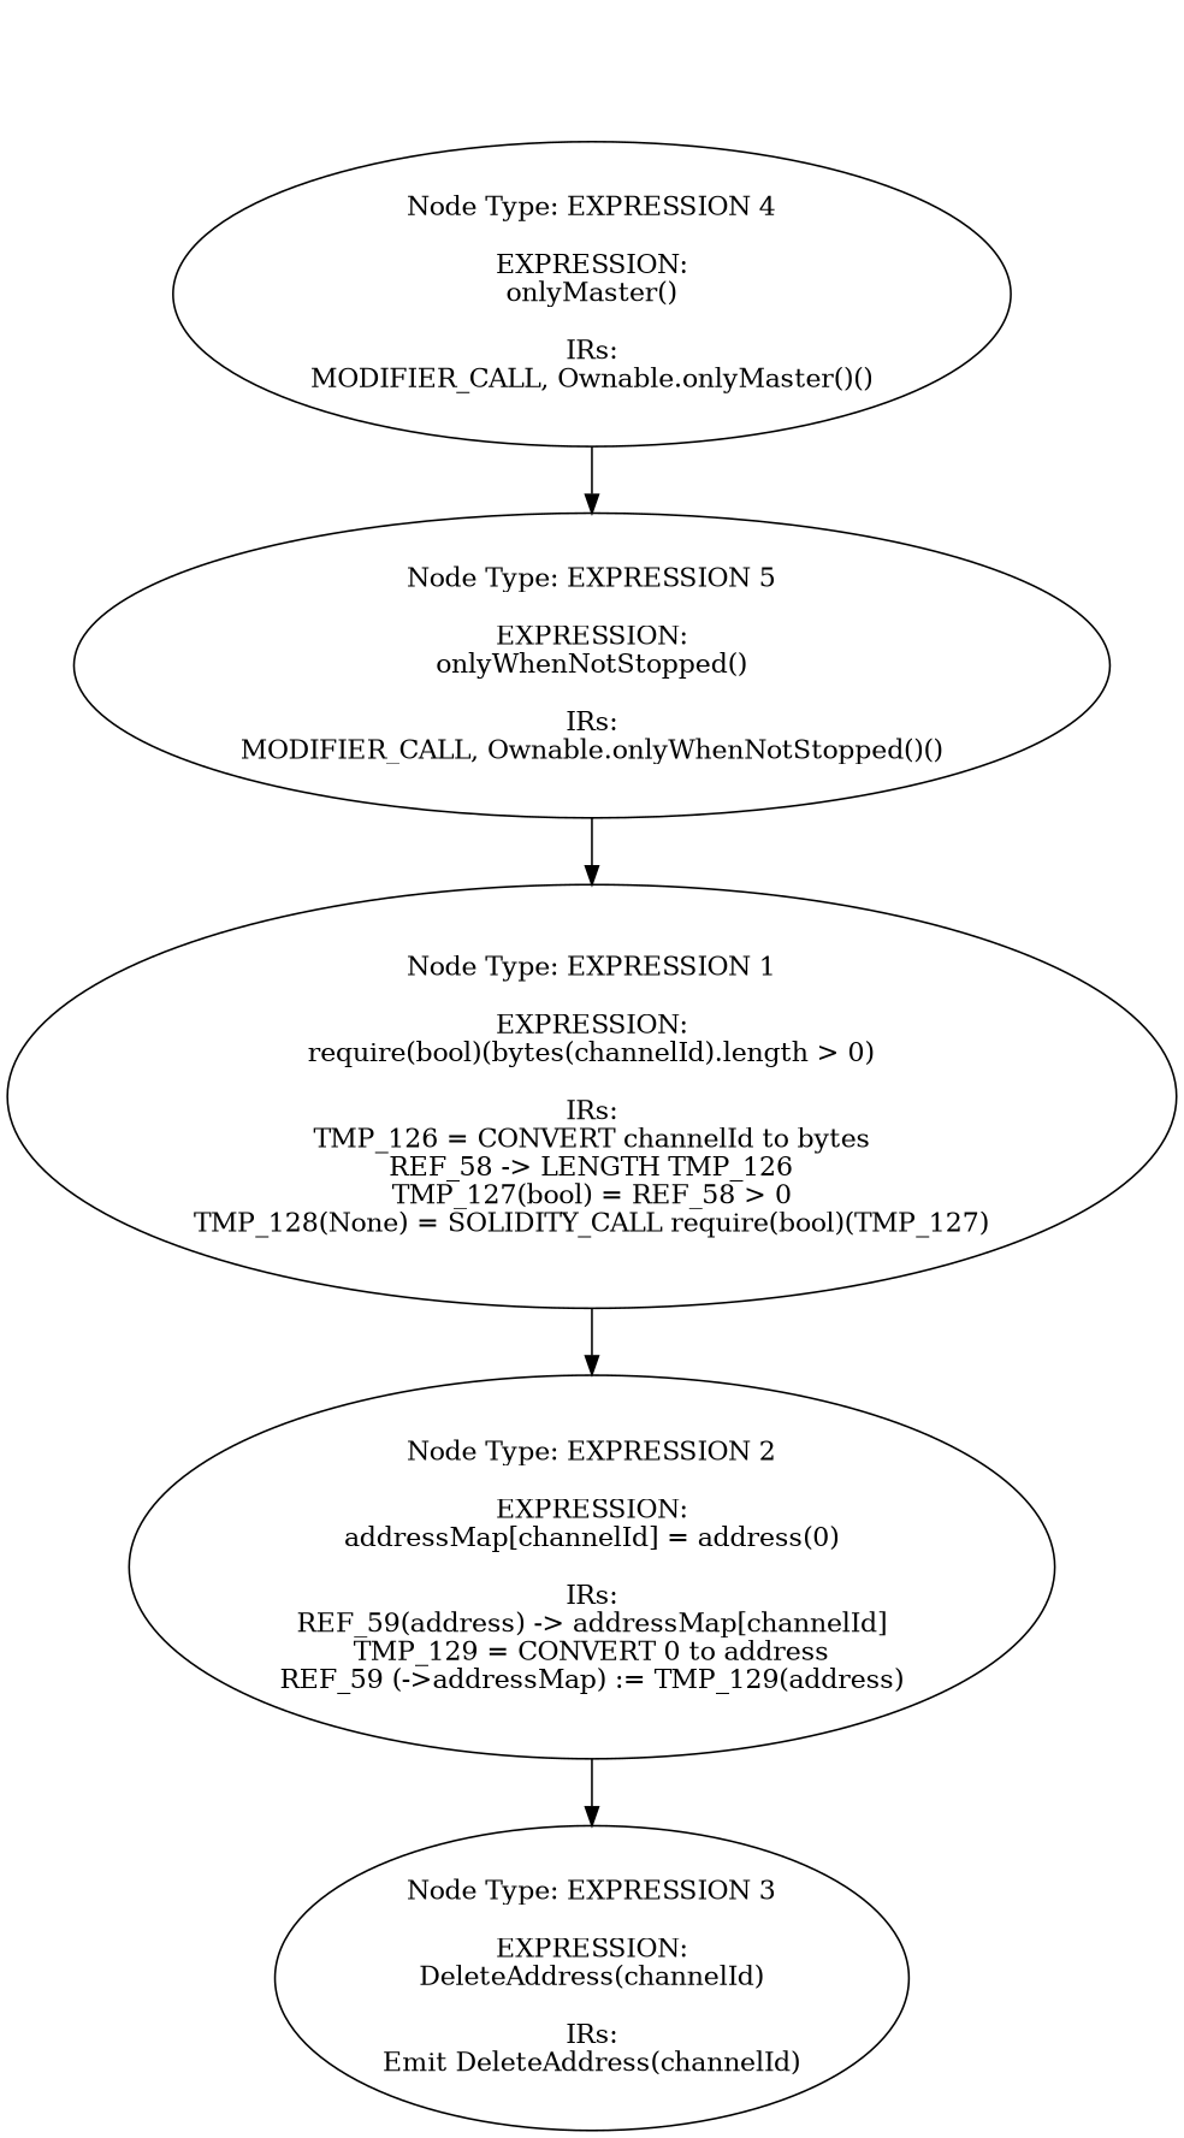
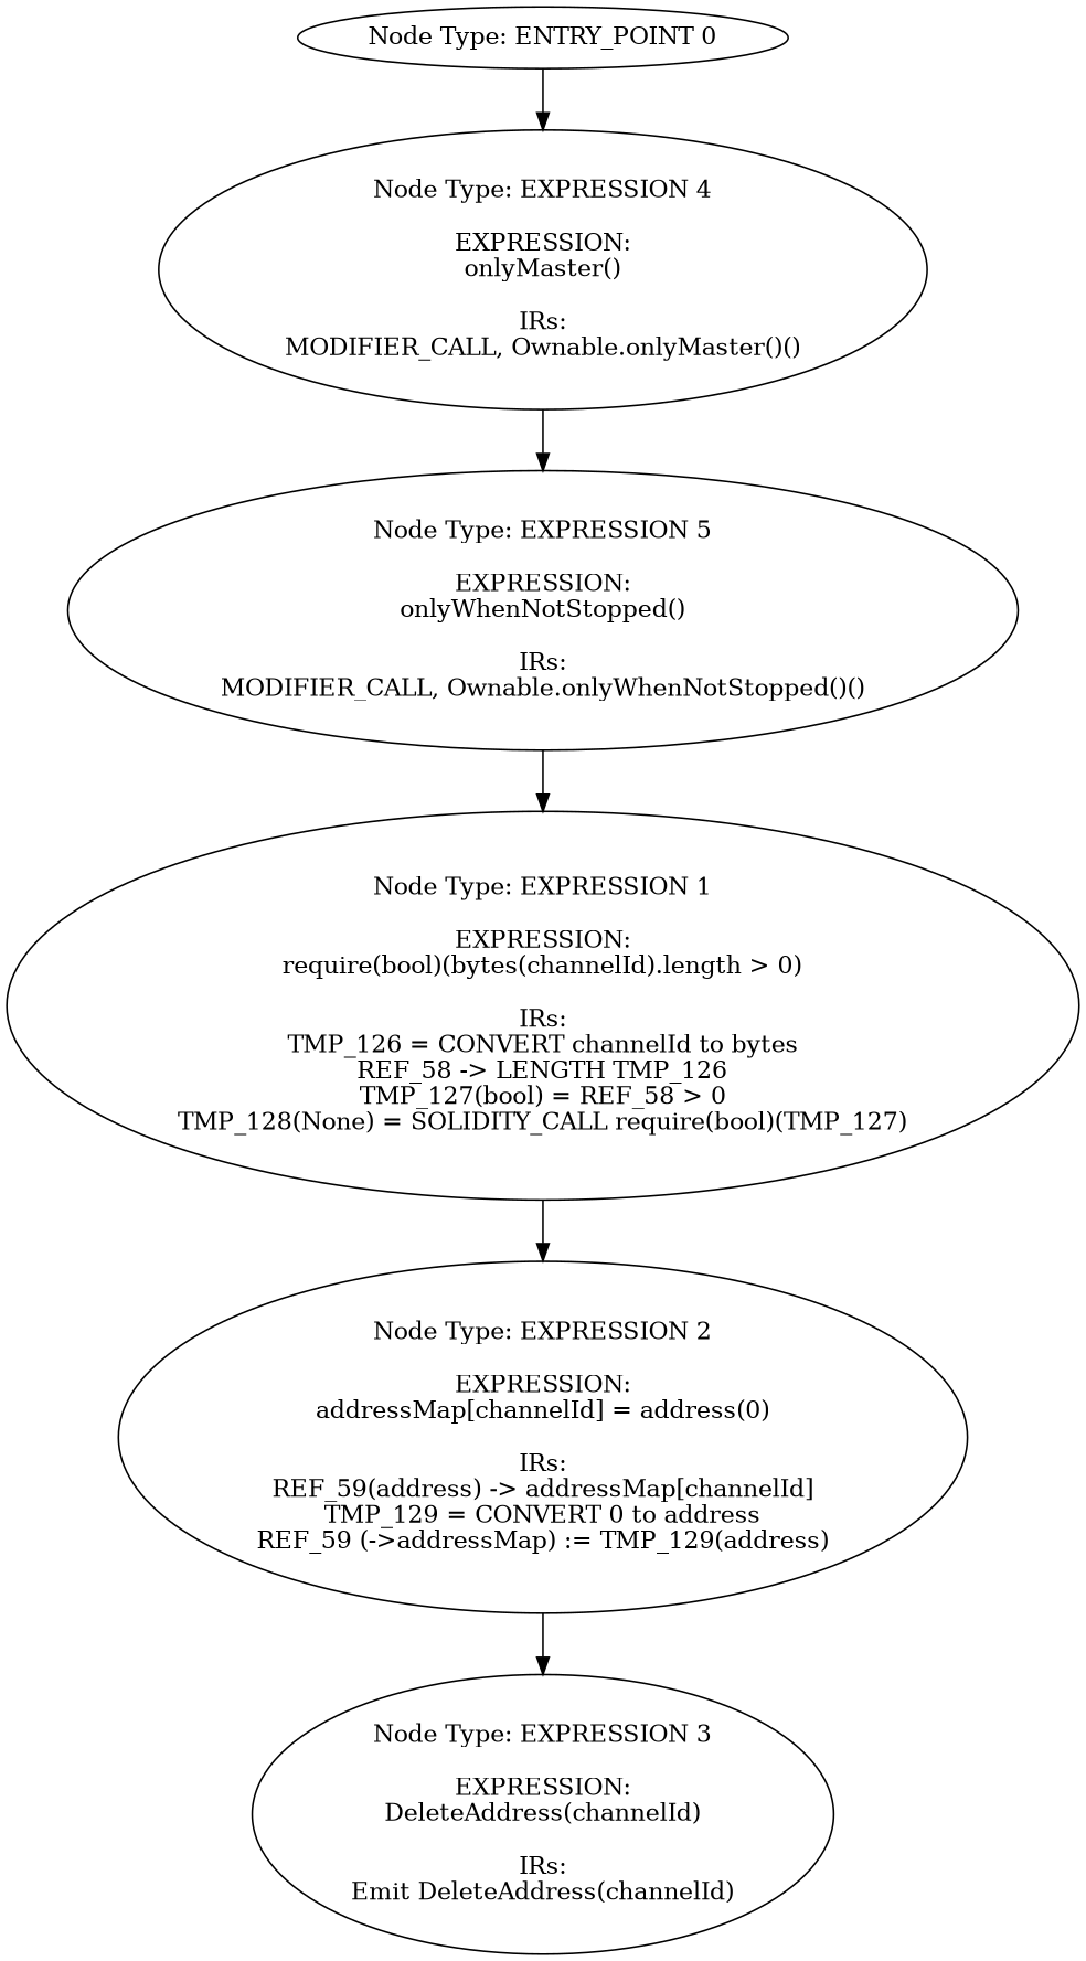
  digraph {
+   n1 [label="Node Type: ENTRY_POINT 0\n"]
    n2 [label="Node Type: EXPRESSION 4\n\nEXPRESSION:\nonlyMaster()\n\nIRs:\nMODIFIER_CALL, Ownable.onlyMaster()()"]
    n3 [label="Node Type: EXPRESSION 5\n\nEXPRESSION:\nonlyWhenNotStopped()\n\nIRs:\nMODIFIER_CALL, Ownable.onlyWhenNotStopped()()"]
    n4 [label="Node Type: EXPRESSION 1\n\nEXPRESSION:\nrequire(bool)(bytes(channelId).length > 0)\n\nIRs:\nTMP_126 = CONVERT channelId to bytes\nREF_58 -> LENGTH TMP_126\nTMP_127(bool) = REF_58 > 0\nTMP_128(None) = SOLIDITY_CALL require(bool)(TMP_127)"]
    n5 [label="Node Type: EXPRESSION 2\n\nEXPRESSION:\naddressMap[channelId] = address(0)\n\nIRs:\nREF_59(address) -> addressMap[channelId]\nTMP_129 = CONVERT 0 to address\nREF_59 (->addressMap) := TMP_129(address)"]
    n6 [label="Node Type: EXPRESSION 3\n\nEXPRESSION:\nDeleteAddress(channelId)\n\nIRs:\nEmit DeleteAddress(channelId)"]
+   n1 -> n2
    n2 -> n3
    n3 -> n4
    n4 -> n5
    n5 -> n6
  }
